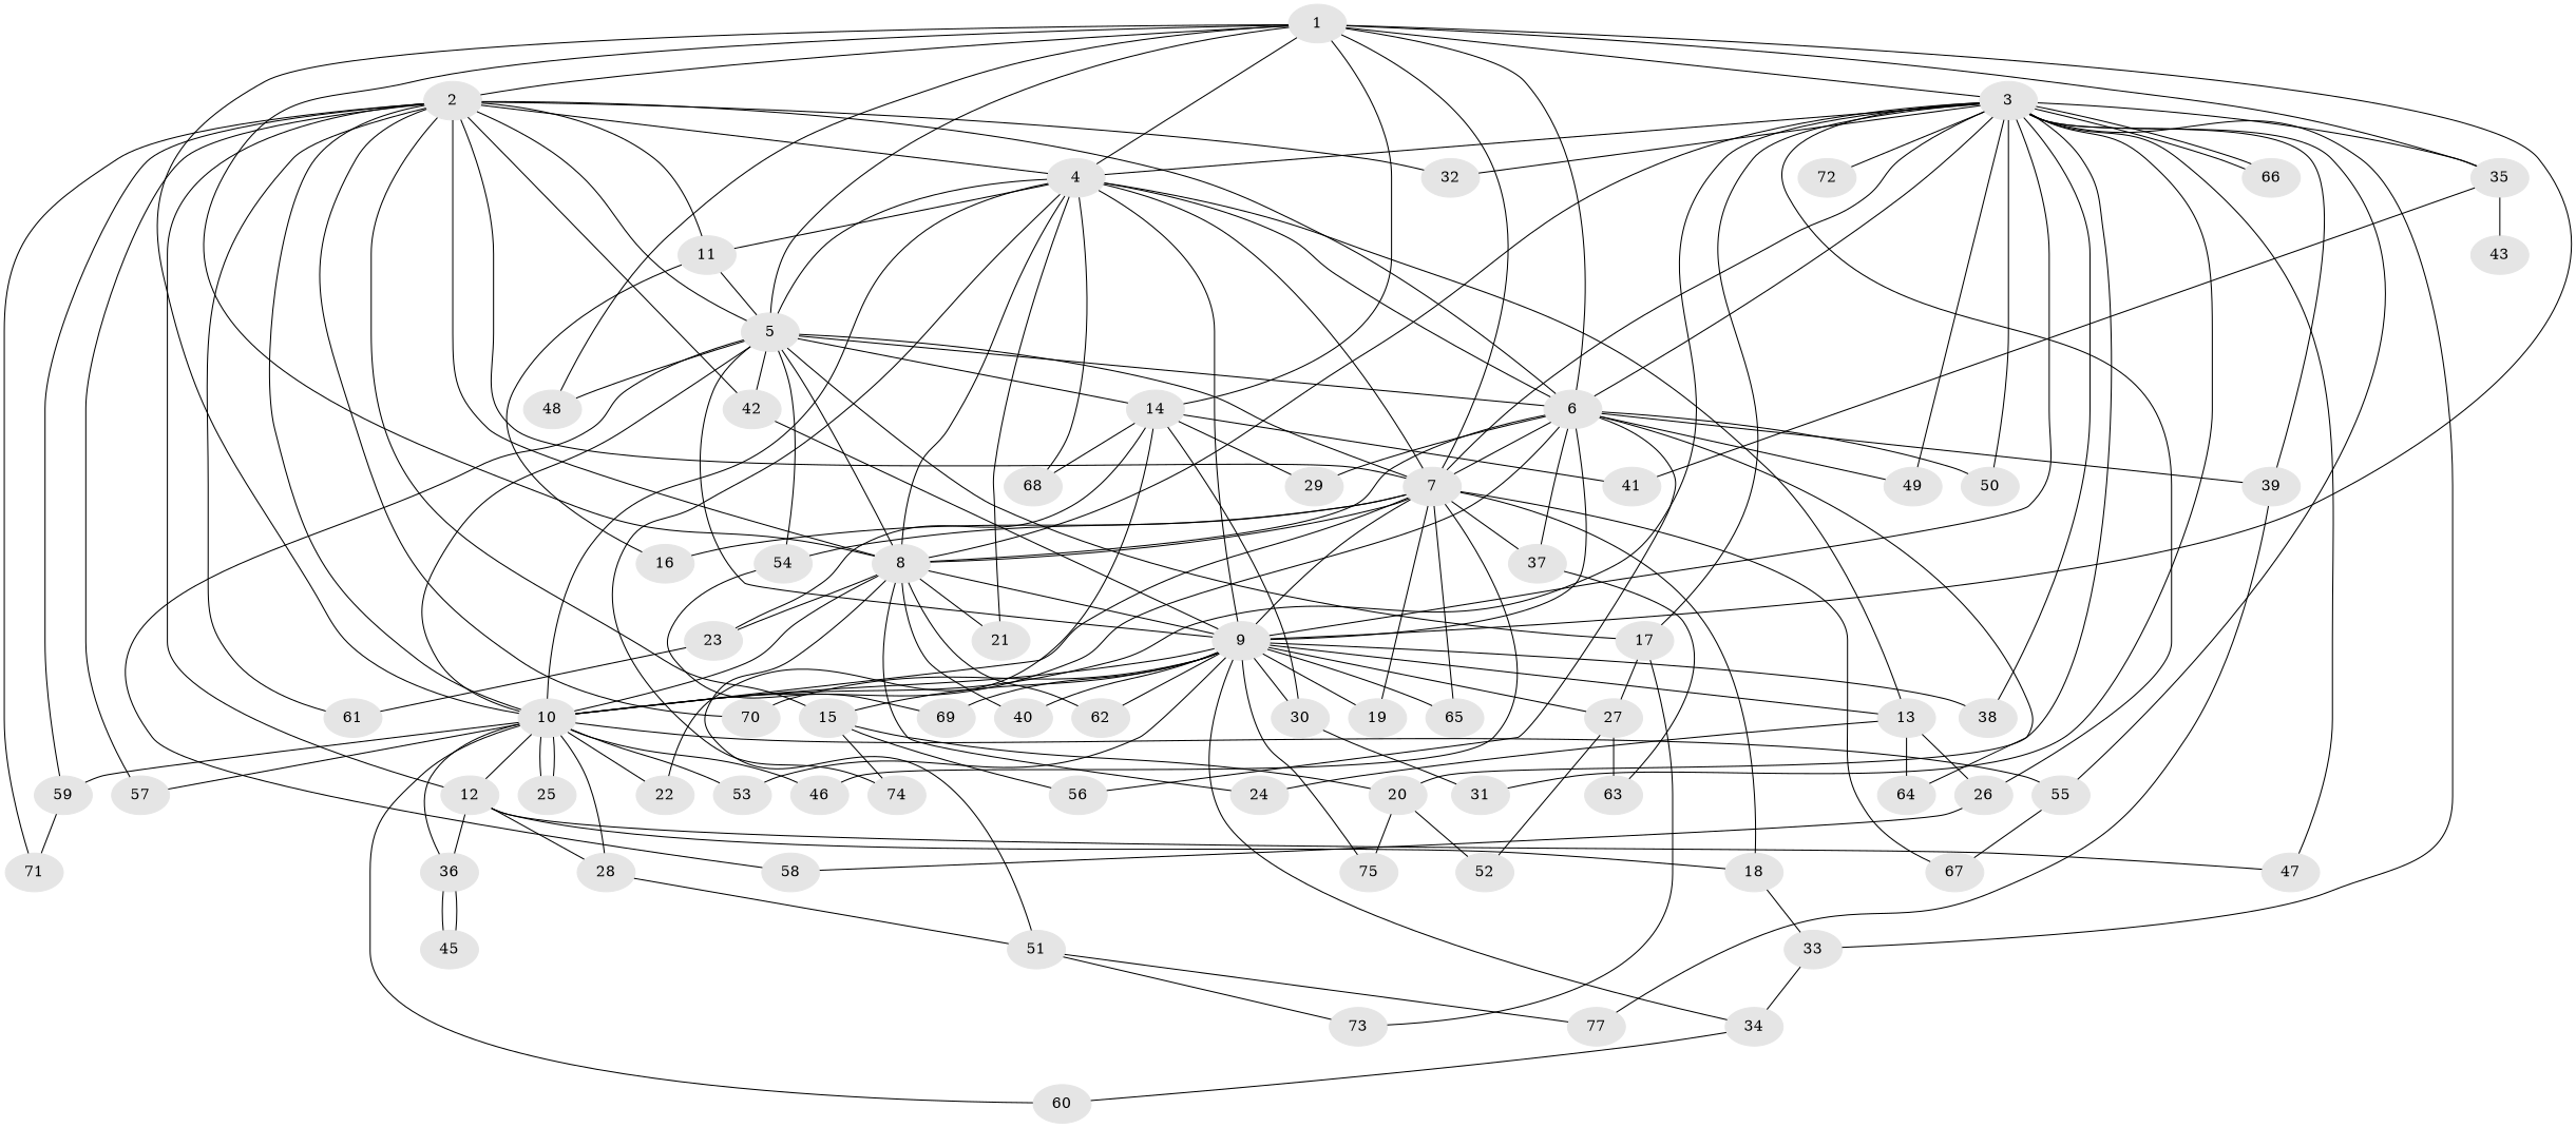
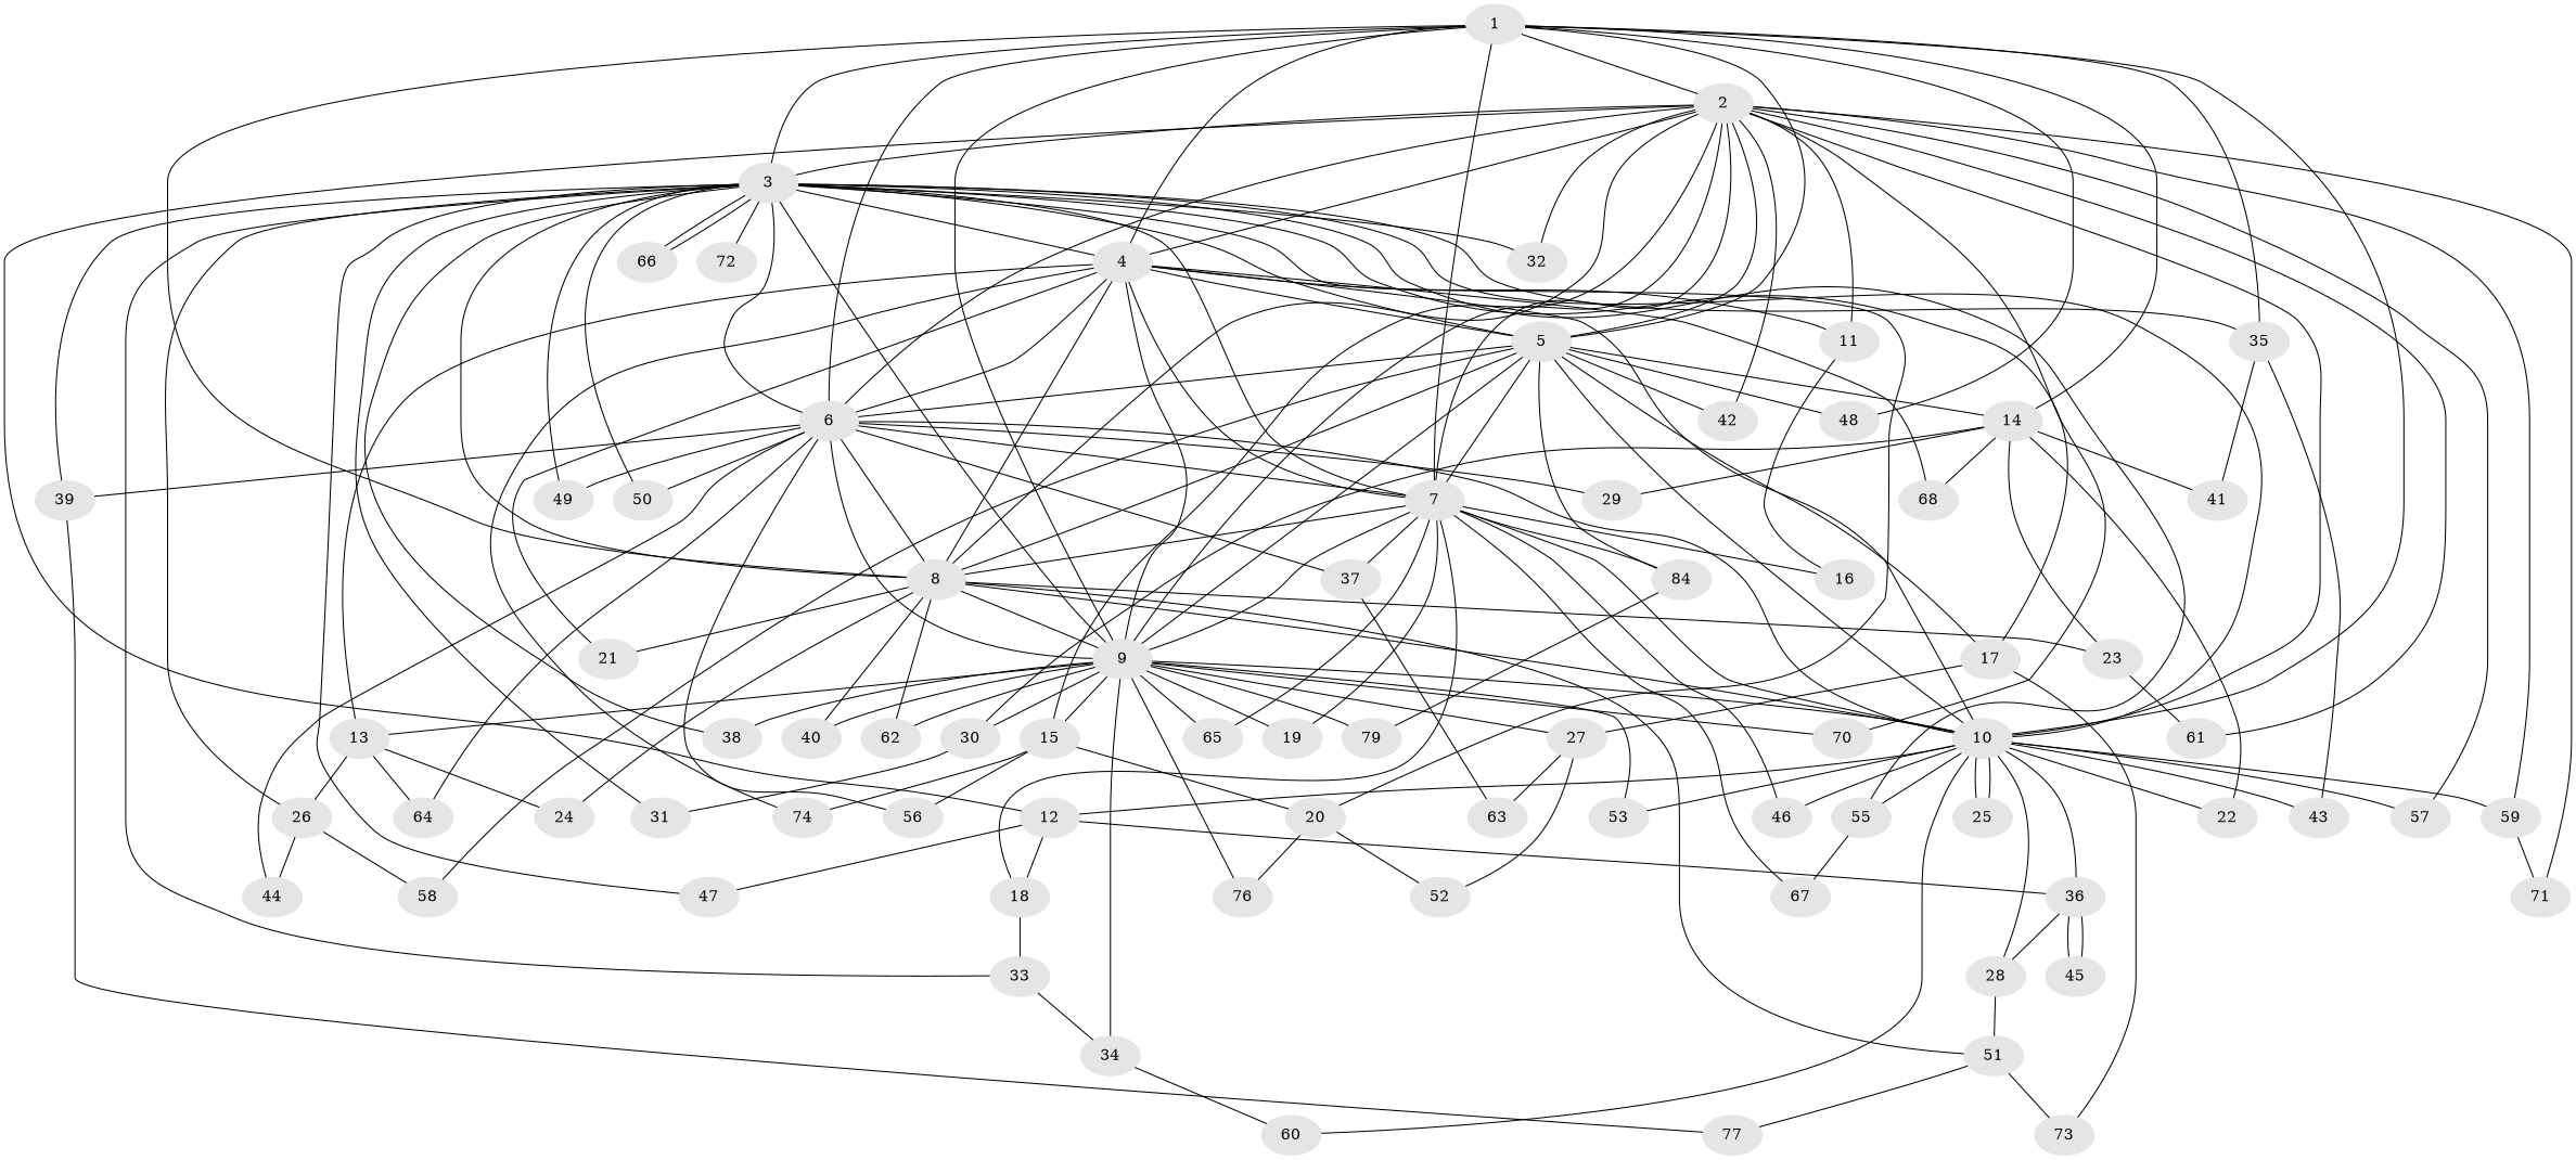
  graph {
    node [color=gray90 style=filled]
    1
    2
    3
    4
    5
    6
    7
    8
    9
    10
    14
    35
    48
    11
    12
    15
    32
    42
    57
    59
    61
    70
    71
    17
    20
    26
    31
    33
    38
    39
    47
    49
    50
    55
    66
    72
    13
    21
    68
    74
-   54
+   54 [label=84]
    58
    29
    37
+   44
    56
    64
    16
    18
    19
    46
    65
    67
    23
    24
    40
    51
    62
    27
    30
    34
    53
-   69
-   76 [label=75]
+   69 [label=79]
+   76
    22
    25
    28
    36
    43
    60
    41
    73
    52
    77
    63
    45
    1 -- 2
    1 -- 3
    1 -- 4
    1 -- 5
    1 -- 6
    1 -- 7
    1 -- 8
    1 -- 9
    1 -- 10
    1 -- 14
    1 -- 35
    1 -- 48
+   2 -- 3
    2 -- 4
    2 -- 5
    2 -- 6
    2 -- 7
    2 -- 8
-   42 -- 9
+   2 -- 9
    2 -- 10
    2 -- 11
    2 -- 12
    2 -- 15
    2 -- 32
    2 -- 42
    2 -- 57
    2 -- 59
    2 -- 61
    2 -- 70
    2 -- 71
    3 -- 4
-   11 -- 5
+   3 -- 5
    3 -- 6
    3 -- 7
    3 -- 8
    3 -- 9
    3 -- 10
    3 -- 35
    3 -- 32
    3 -- 17
    3 -- 20
    3 -- 26
    3 -- 31
    3 -- 33
    3 -- 38
    3 -- 39
    3 -- 47
    3 -- 49
    3 -- 50
    3 -- 55
    3 -- 66
    3 -- 66
    3 -- 72
    4 -- 5
    4 -- 6
    4 -- 7
    4 -- 8
    4 -- 9
    4 -- 10
    4 -- 11
    4 -- 13
    4 -- 21
    4 -- 68
    4 -- 74
    5 -- 6
    5 -- 7
    5 -- 8
    5 -- 9
    5 -- 10
    5 -- 14
    5 -- 48
    5 -- 42
    5 -- 17
    5 -- 54
    5 -- 58
    6 -- 7
    6 -- 8
    6 -- 9
    6 -- 10
    6 -- 39
    6 -- 49
    6 -- 50
    6 -- 29
    6 -- 37
+   6 -- 44
    6 -- 56
    6 -- 64
    7 -- 8
    7 -- 9
    7 -- 10
    7 -- 54
    7 -- 37
    7 -- 16
    7 -- 18
    7 -- 19
    7 -- 46
    7 -- 65
    7 -- 67
    8 -- 9
    8 -- 10
    8 -- 21
    8 -- 23
    8 -- 24
    8 -- 40
    8 -- 51
    8 -- 62
    9 -- 10
    9 -- 15
    9 -- 70
    9 -- 38
    9 -- 13
    9 -- 19
    9 -- 65
    9 -- 40
    9 -- 62
    9 -- 27
    9 -- 30
    9 -- 34
    9 -- 53
    9 -- 69
    9 -- 76
    10 -- 12
    10 -- 57
    10 -- 59
    10 -- 55
    10 -- 46
    10 -- 53
    10 -- 22
    10 -- 25
    10 -- 25
    10 -- 28
    10 -- 36
+   10 -- 43
    10 -- 60
    14 -- 68
    14 -- 29
    14 -- 23
    14 -- 30
    14 -- 22
    14 -- 41
    35 -- 43
    35 -- 41
    11 -- 16
    12 -- 47
    12 -- 18
-   12 -- 28
+   36 -- 28
    12 -- 36
    15 -- 20
    15 -- 74
    15 -- 56
    59 -- 71
    17 -- 27
    17 -- 73
    20 -- 76
    20 -- 52
    26 -- 58
+   26 -- 44
    33 -- 34
    39 -- 77
    55 -- 67
    13 -- 26
    13 -- 64
    13 -- 24
    54 -- 69
    37 -- 63
    18 -- 33
    23 -- 61
    51 -- 73
    51 -- 77
    27 -- 52
    27 -- 63
    30 -- 31
    34 -- 60
    28 -- 51
    36 -- 45
    36 -- 45
  }
